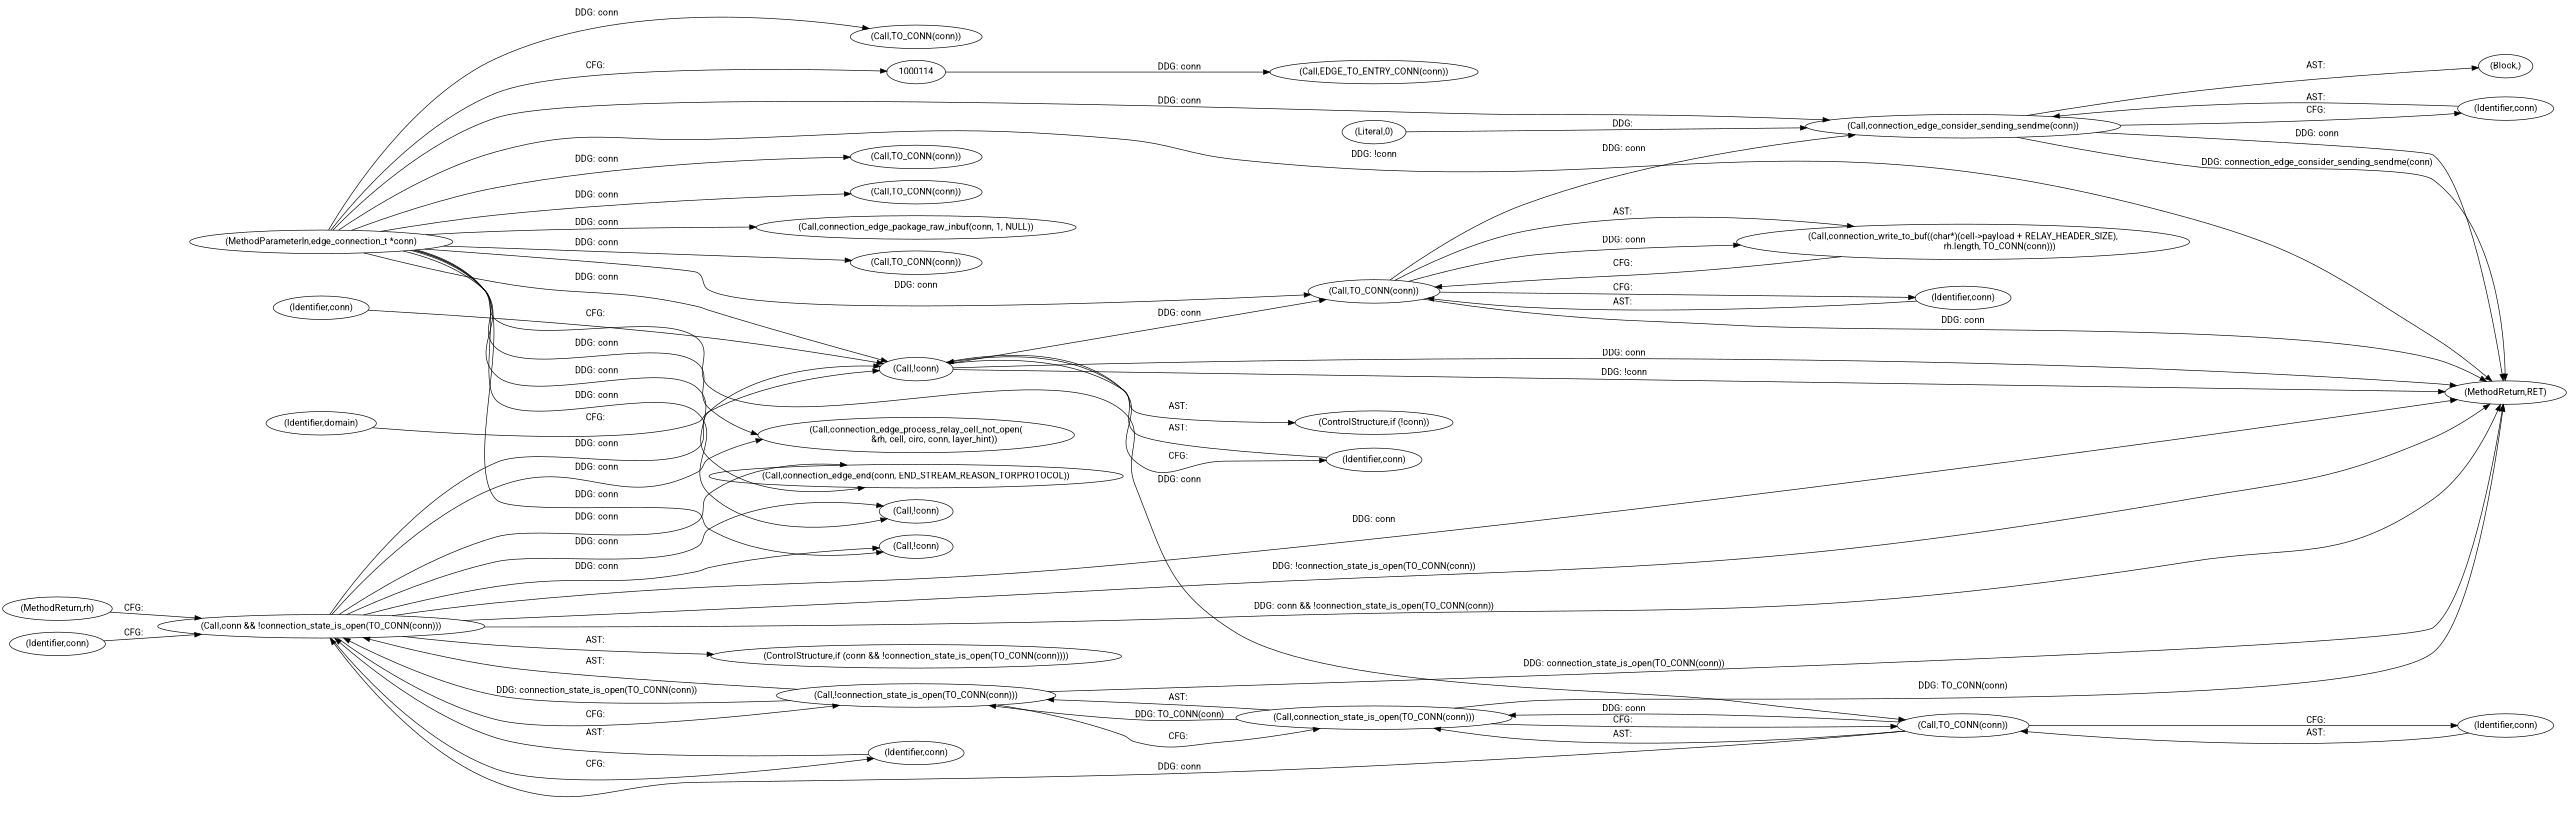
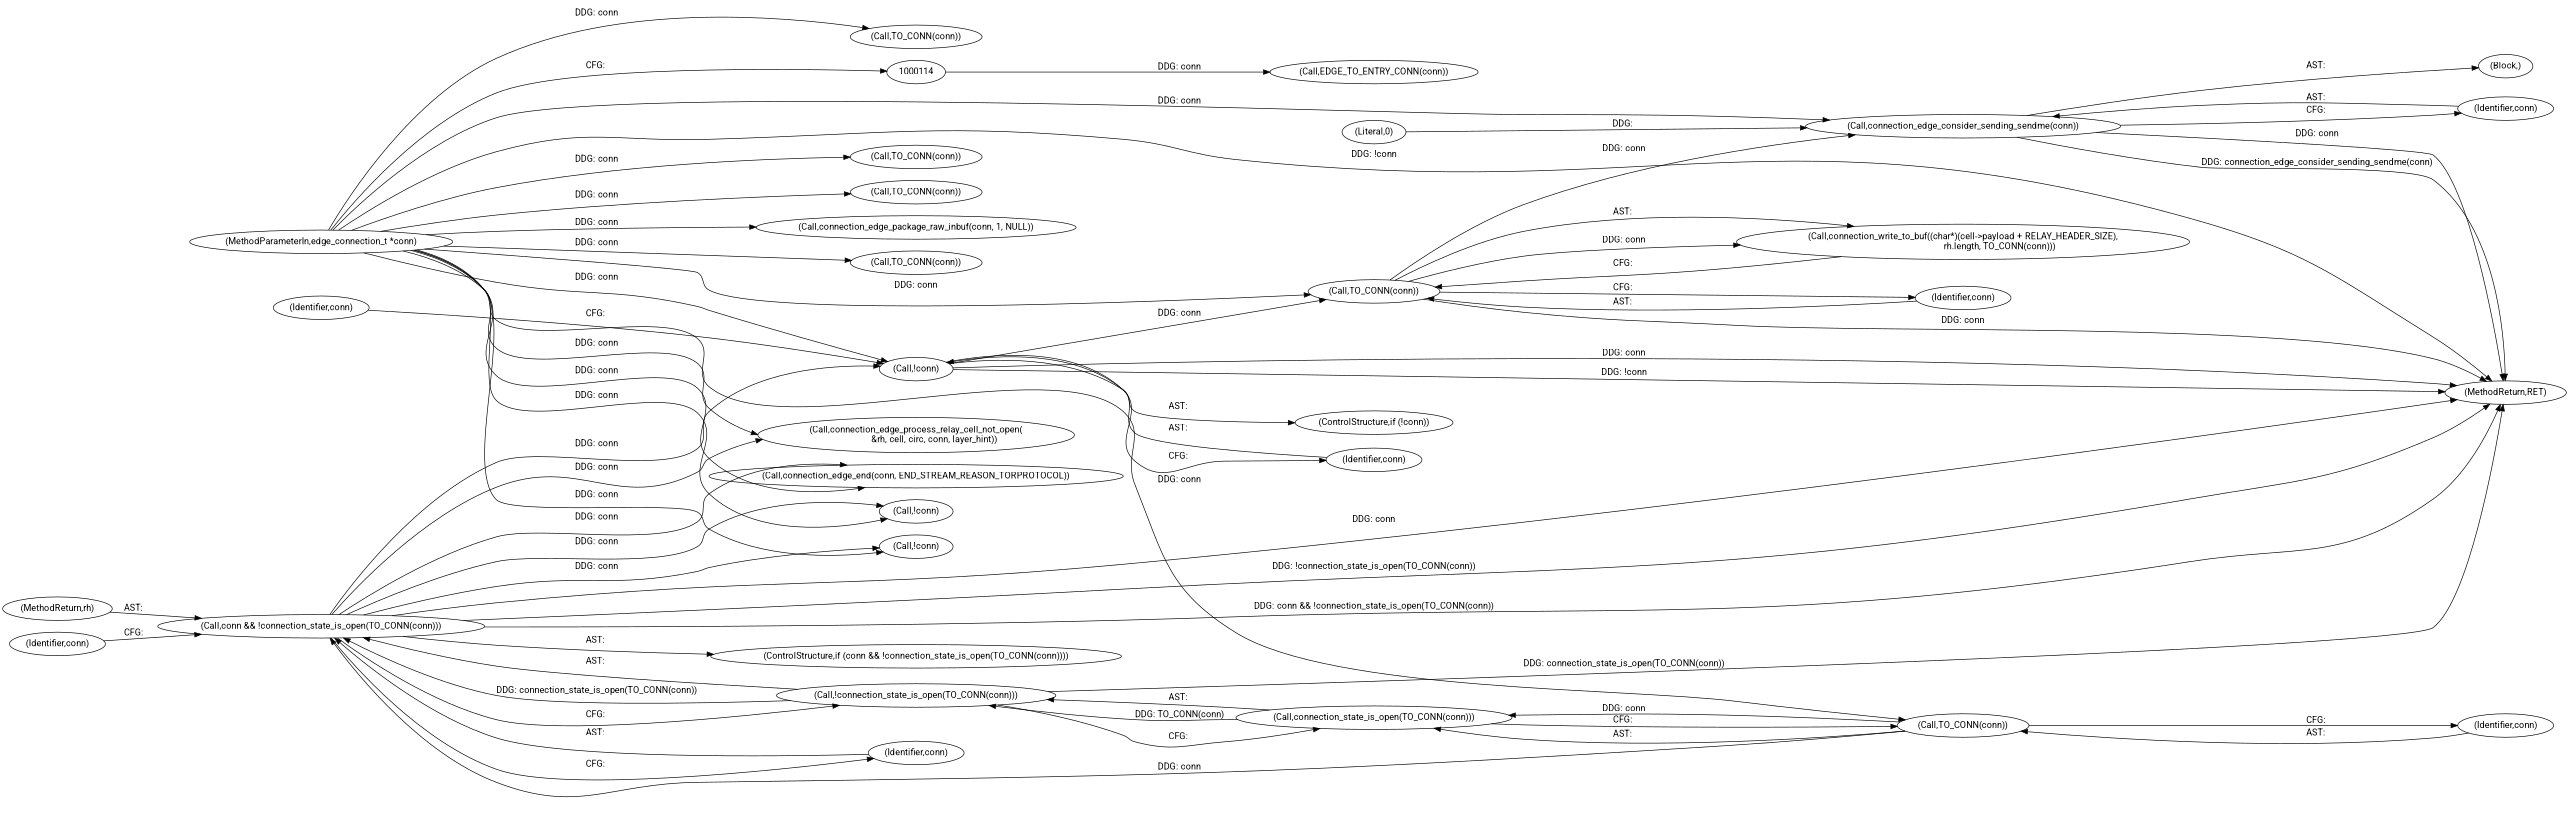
  digraph {
    fontname=Roboto
    rankdir=LR
    node [fontname=Roboto]
    edge [fontname=Roboto]
    n1 [label="(Call,connection_edge_consider_sending_sendme(conn))"]
    n2 [label="(MethodReturn,RET)"]
    n3 [label="(Block,)"]
    n4 [label="(Identifier,conn)"]
    n5 [label="(Call,TO_CONN(conn))"]
    n6 [label="(Identifier,conn)"]
    n7 [label="(Call,connection_write_to_buf((char*)(cell->payload + RELAY_HEADER_SIZE),\n                              rh.length, TO_CONN(conn)))"]
    n8 [label="(Call,!conn)"]
    n9 [label="(ControlStructure,if (!conn))"]
    n10 [label="(Identifier,conn)"]
    n11 [label="(Call,conn && !connection_state_is_open(TO_CONN(conn)))"]
    n12 [label="(Call,!connection_state_is_open(TO_CONN(conn)))"]
    n13 [label="(Call,connection_edge_process_relay_cell_not_open(\n               &rh, cell, circ, conn, layer_hint))"]
    n14 [label="(Call,connection_edge_end(conn, END_STREAM_REASON_TORPROTOCOL))"]
    n15 [label="(Call,!conn)"]
    n16 [label="(Identifier,conn)"]
    n17 [label="(ControlStructure,if (conn && !connection_state_is_open(TO_CONN(conn))))"]
    n18 [label="(Call,!conn)"]
    n19 [label="(Call,connection_state_is_open(TO_CONN(conn)))"]
    n20 [label="(Call,TO_CONN(conn))"]
    n21 [label="(Identifier,conn)"]
    n22 [label="(MethodParameterIn,edge_connection_t *conn)"]
    n23 [label="(Call,TO_CONN(conn))"]
    n24 [label="(Call,TO_CONN(conn))"]
    n25 [label="(Call,connection_edge_package_raw_inbuf(conn, 1, NULL))"]
    n26 [label="(Call,TO_CONN(conn))"]
    n27 [label="(Call,TO_CONN(conn))"]
    1000114
    n29 [label="(Call,EDGE_TO_ENTRY_CONN(conn))"]
    n30 [label="(Literal,0)"]
    n31 [label="(MethodReturn,rh)"]
    n32 [label="(Identifier,conn)"]
    n33 [label="(Identifier,conn)"]
-   n34 [label="(Identifier,domain)"]
    n1 -> n2 [label="DDG: conn"]
    n1 -> n2 [label="DDG: connection_edge_consider_sending_sendme(conn)"]
    n1 -> n3 [label="AST: "]
    n1 -> n4 [label="CFG: "]
    n4 -> n1 [label="AST: "]
    n5 -> n1 [label="DDG: conn"]
    n5 -> n2 [label="DDG: conn"]
    n5 -> n6 [label="CFG: "]
    n5 -> n7 [label="AST: "]
    n5 -> n7 [label="DDG: conn"]
    n6 -> n5 [label="AST: "]
    n7 -> n5 [label="CFG: "]
    n8 -> n2 [label="DDG: conn"]
    n8 -> n2 [label="DDG: !conn"]
    n8 -> n5 [label="DDG: conn"]
    n8 -> n9 [label="AST: "]
    n8 -> n10 [label="CFG: "]
    n10 -> n8 [label="AST: "]
    n11 -> n2 [label="DDG: conn"]
    n11 -> n2 [label="DDG: !connection_state_is_open(TO_CONN(conn))"]
    n11 -> n2 [label="DDG: conn && !connection_state_is_open(TO_CONN(conn))"]
    n11 -> n8 [label="DDG: conn"]
    n11 -> n12 [label="CFG: "]
    n11 -> n13 [label="DDG: conn"]
    n11 -> n14 [label="DDG: conn"]
    n11 -> n15 [label="DDG: conn"]
    n11 -> n16 [label="CFG: "]
    n11 -> n17 [label="AST: "]
    n11 -> n18 [label="DDG: conn"]
    n12 -> n2 [label="DDG: connection_state_is_open(TO_CONN(conn))"]
    n12 -> n11 [label="AST: "]
    n12 -> n11 [label="DDG: connection_state_is_open(TO_CONN(conn))"]
    n12 -> n19 [label="CFG: "]
    n16 -> n11 [label="AST: "]
-   n19 -> n2 [label="DDG: TO_CONN(conn)"]
    n19 -> n12 [label="AST: "]
    n19 -> n12 [label="DDG: TO_CONN(conn)"]
    n19 -> n20 [label="CFG: "]
    n20 -> n11 [label="DDG: conn"]
    n20 -> n19 [label="AST: "]
    n20 -> n19 [label="DDG: conn"]
    n20 -> n21 [label="CFG: "]
    n21 -> n20 [label="AST: "]
    n22 -> n1 [label="DDG: conn"]
    n22 -> n2 [label="DDG: !conn"]
    n22 -> n5 [label="DDG: conn"]
    n22 -> n8 [label="DDG: conn"]
    n22 -> n13 [label="DDG: conn"]
    n22 -> n14 [label="DDG: conn"]
    n22 -> n15 [label="DDG: conn"]
    n22 -> n18 [label="DDG: conn"]
    n22 -> n20 [label="DDG: conn"]
    n22 -> n23 [label="DDG: conn"]
    n22 -> n24 [label="DDG: conn"]
    n22 -> n25 [label="DDG: conn"]
    n22 -> n26 [label="DDG: conn"]
    n22 -> n27 [label="DDG: conn"]
    n22 -> 1000114 [label="CFG: "]
    1000114 -> n29 [label="DDG: conn"]
    n30 -> n1 [label="DDG: "]
-   n31 -> n11 [label="CFG: "]
+   n31 -> n11 [label="AST: "]
    n32 -> n8 [label="CFG: "]
    n33 -> n11 [label="CFG: "]
-   n34 -> n8 [label="CFG: "]
  }
